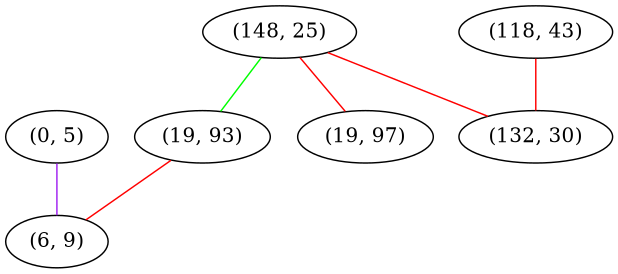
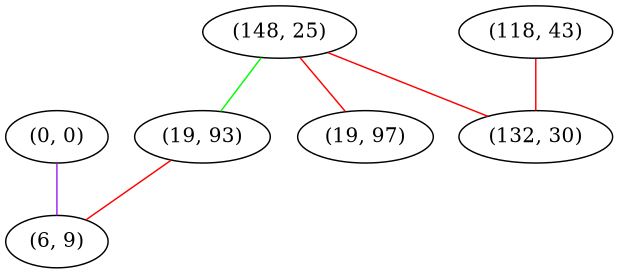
  graph {
    edge [color=red weight=1]
    n1 [label="(6, 9)"]
-   "(0, 0)" [label="(0, 5)"]
+   "(0, 0)"
    "(148, 25)"
    "(19, 93)"
    "(132, 30)"
    "(19, 97)"
    "(118, 43)"
    "(0, 0)" -- n1 [color=purple weight=4]
    "(148, 25)" -- "(19, 93)" [color=green weight=2]
    "(148, 25)" -- "(132, 30)"
    "(148, 25)" -- "(19, 97)"
    "(19, 93)" -- n1
    "(118, 43)" -- "(132, 30)"
  }
